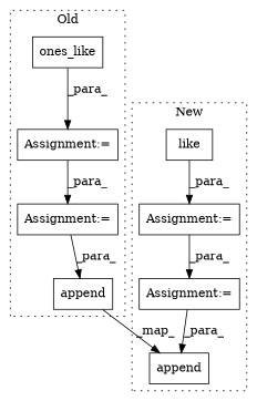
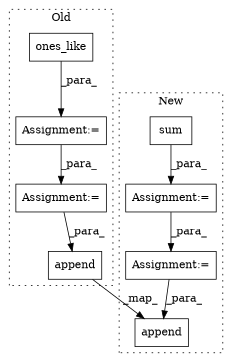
  digraph {
    node [a=32 l=1 shape=box]
    n1 [l="10,1" label=ones_like s="8383,8402"]
    n2 [a=7 label="Assignment:=" s=8358]
    n3 [l="7,1" label=append s="8795,8803"]
    n4 [a=7 label="Assignment:=" s=8768]
-   n5 [l="4,1" label=like s="8762,8778"]
+   n5 [l="4,1" label=sum s="8762,8778"]
    n6 [a=7 label="Assignment:=" s=8755]
    n7 [l="7,1" label=append s="8975,8983"]
    n8 [a=7 label="Assignment:=" s=8928]
    subgraph cluster_1 {
      label=Old
      style=dotted
      n1
      n2
      n3
      n4
    }
    subgraph cluster_2 {
      label=New
      style=dotted
      n5
      n6
      n7
      n8
    }
    n1 -> n2 [label=_para_]
    n2 -> n4 [label=_para_]
    n3 -> n7 [label=_map_]
    n4 -> n3 [label=_para_]
    n5 -> n6 [label=_para_]
    n6 -> n8 [label=_para_]
    n8 -> n7 [label=_para_]
  }
